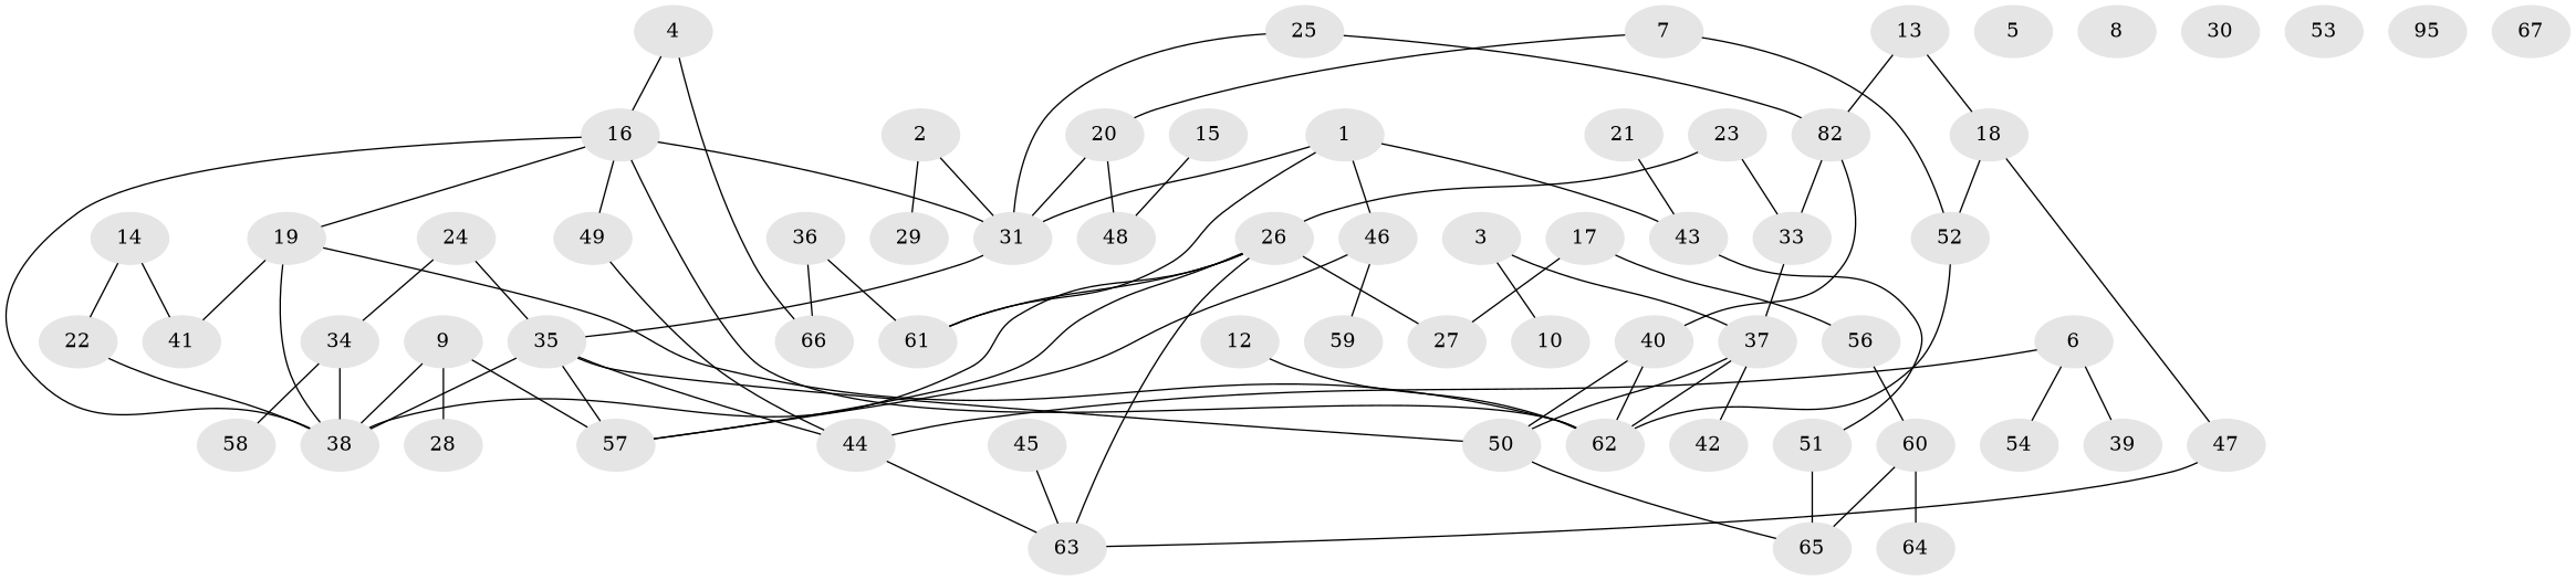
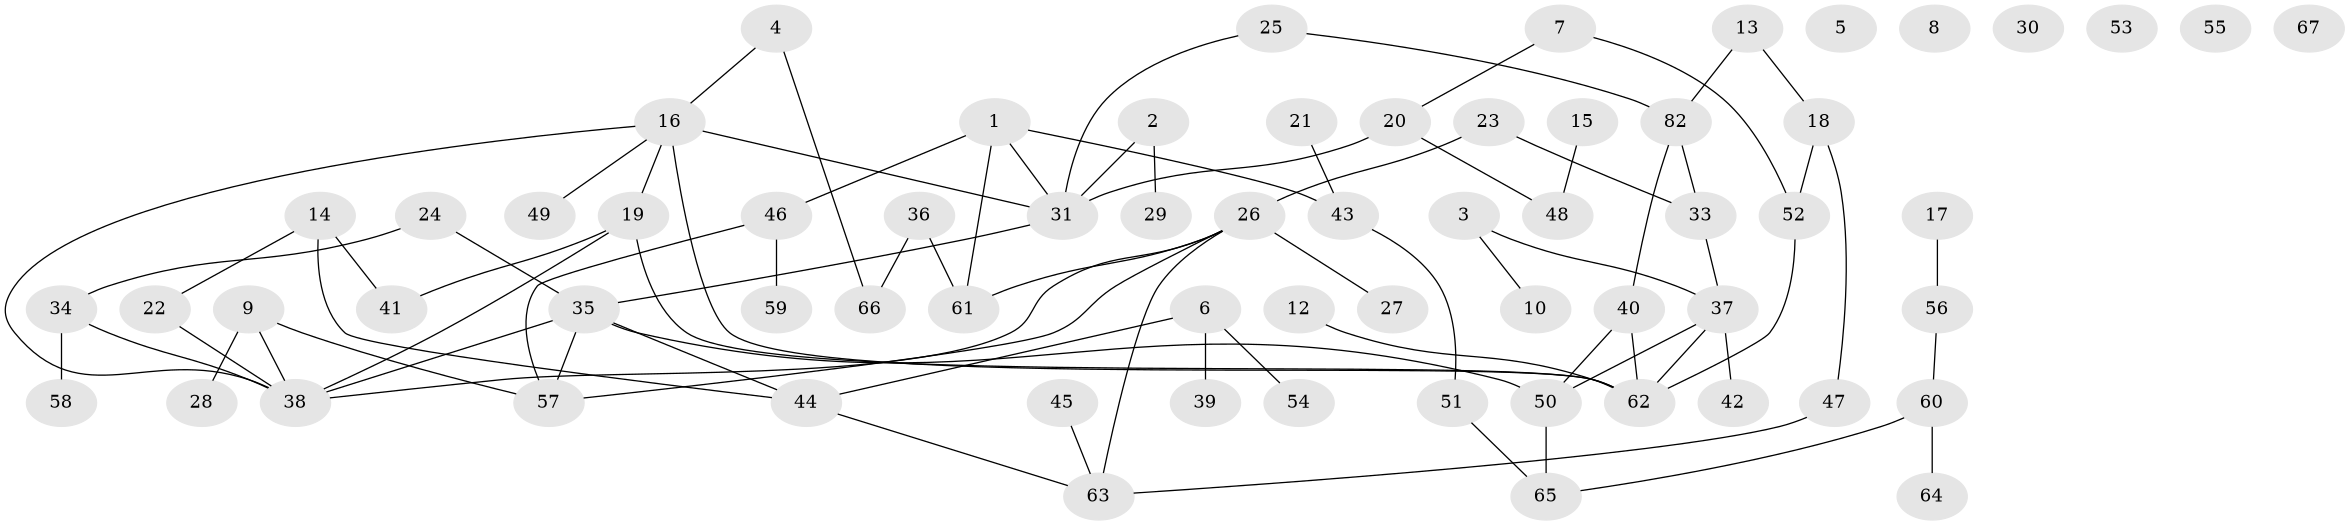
  graph {
    node [color=gray90 style=filled]
    1
    31
    43
    46
    61
    35
    51
    57
    59
    2
    29
    52
    62
    3
    10
    37
    50
    42
    4
    16
    66
    38
    19
    49
    5
    6
    39
    44
    54
    63
    7
    20
    48
    8
    9
    28
    36
    12
    13
    18
    n41 [label=82]
    47
    33
    40
    14
    22
    41
    15
    17
    27
    56
    60
    21
    23
    26
    24
    34
    58
    25
    30
    65
    45
    53
-   55 [label=95]
+   55
    64
    67
    1 -- 31
    1 -- 43
    1 -- 46
    1 -- 61
    31 -- 35
    43 -- 51
    46 -- 57
    46 -- 59
    35 -- 57
    35 -- 50
    35 -- 38
    35 -- 44
    51 -- 65
    2 -- 31
    2 -- 29
    52 -- 62
    3 -- 10
    3 -- 37
    37 -- 62
    37 -- 50
    37 -- 42
    50 -- 65
    4 -- 16
    4 -- 66
    16 -- 31
    16 -- 62
    16 -- 38
    16 -- 19
    16 -- 49
    19 -- 62
    19 -- 38
    19 -- 41
    6 -- 39
    6 -- 44
    6 -- 54
    44 -- 63
    7 -- 52
    7 -- 20
    20 -- 31
    20 -- 48
    9 -- 57
    9 -- 38
    9 -- 28
    36 -- 61
    36 -- 66
    12 -- 62
    13 -- 18
    13 -- n41
    18 -- 52
    18 -- 47
    n41 -- 33
    n41 -- 40
    47 -- 63
    33 -- 37
    40 -- 62
    40 -- 50
-   49 -- 44
+   14 -- 44
    14 -- 22
    14 -- 41
    22 -- 38
    15 -- 48
-   17 -- 27
    17 -- 56
    56 -- 60
    60 -- 65
    60 -- 64
    21 -- 43
    23 -- 33
    23 -- 26
    26 -- 61
    26 -- 57
    26 -- 38
    26 -- 63
    26 -- 27
    24 -- 35
    24 -- 34
    34 -- 38
    34 -- 58
    25 -- 31
    25 -- n41
    45 -- 63
  }
